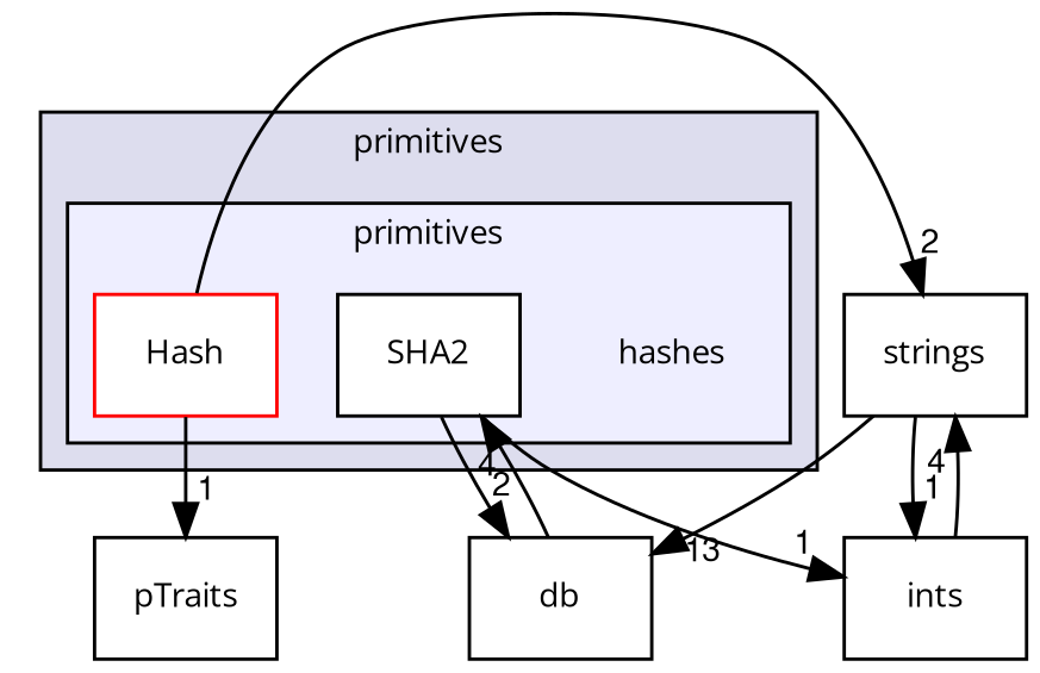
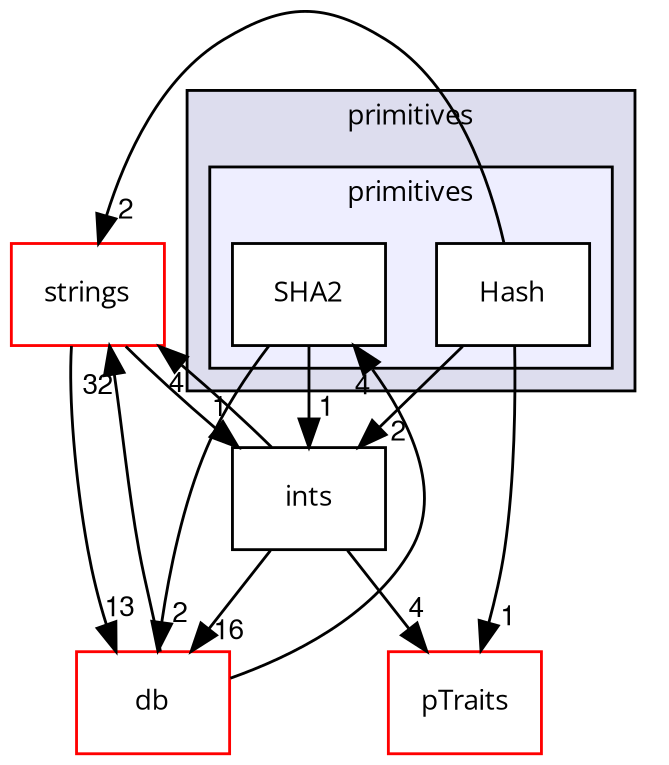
  digraph {
    compound=true
    fontname="Open Sans"
    node [fontname="Open Sans" fontsize=10 shape=box color=black]
    edge [fontname="Open Sans" headlabel=2 labeldistance=1.5 labelfontname=FreeSans labelfontsize=10]
-   n1 [label=hashes shape=plaintext color=""]
-   n2 [color=red fillcolor=white label=Hash style=filled]
+   n2 [fillcolor=white label=Hash style=filled]
    n3 [fillcolor=white label=SHA2 style=filled]
-   n4 [label=strings]
-   n5 [label=pTraits color=""]
+   n4 [color=red label=strings]
+   n5 [label=pTraits color=red]
    n6 [label=ints]
-   n7 [label=db]
+   n7 [color=red label=db]
    subgraph cluster_1 {
      bgcolor="#ddddee"
      fontsize=10
      label=primitives
      pencolor=black
      subgraph cluster_2 {
        bgcolor="#eeeeff"
        fontsize=10
        label=primitives
        pencolor=black
-       n1
        n2
        n3
      }
    }
    n2 -> n4
    n2 -> n5 [headlabel=1]
+   n2 -> n6
    n3 -> n6 [headlabel=1]
    n3 -> n7
    n4 -> n6 [headlabel=1]
    n4 -> n7 [headlabel=13]
    n6 -> n4 [headlabel=4]
+   n6 -> n5 [headlabel=4]
+   n6 -> n7 [headlabel=16]
    n7 -> n3 [headlabel=4]
+   n7 -> n4 [headlabel=32]
  }
